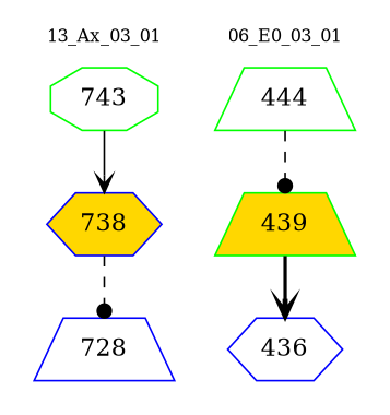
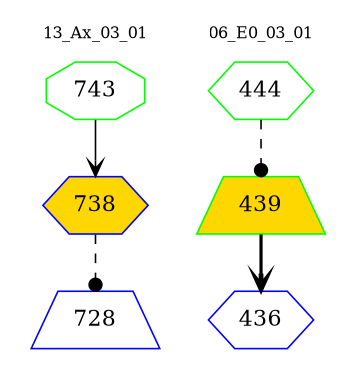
  digraph {
    node [color=green fillcolor=white shape=trapezium style=filled]
    edge [arrowhead=vee color=black style=dashed]
    n1 [label=743 shape=octagon]
    n2 [color=blue fillcolor=gold label=738 shape=hexagon]
    n3 [color=blue label=728]
-   n4 [label=444]
+   n4 [label=444 shape=hexagon]
    n5 [fillcolor=gold label=439]
    n6 [color=blue label=436 shape=hexagon]
    subgraph cluster_1 {
      color=white
      fontsize=10
      label="13_Ax_03_01"
      n1
      n2
      n3
    }
    subgraph cluster_2 {
      color=white
      fontsize=10
      label="06_E0_03_01"
      n4
      n5
      n6
    }
    n1 -> n2 [style=solid]
    n2 -> n3 [arrowhead=dot]
    n4 -> n5 [arrowhead=dot]
    n5 -> n6 [style=bold]
  }
